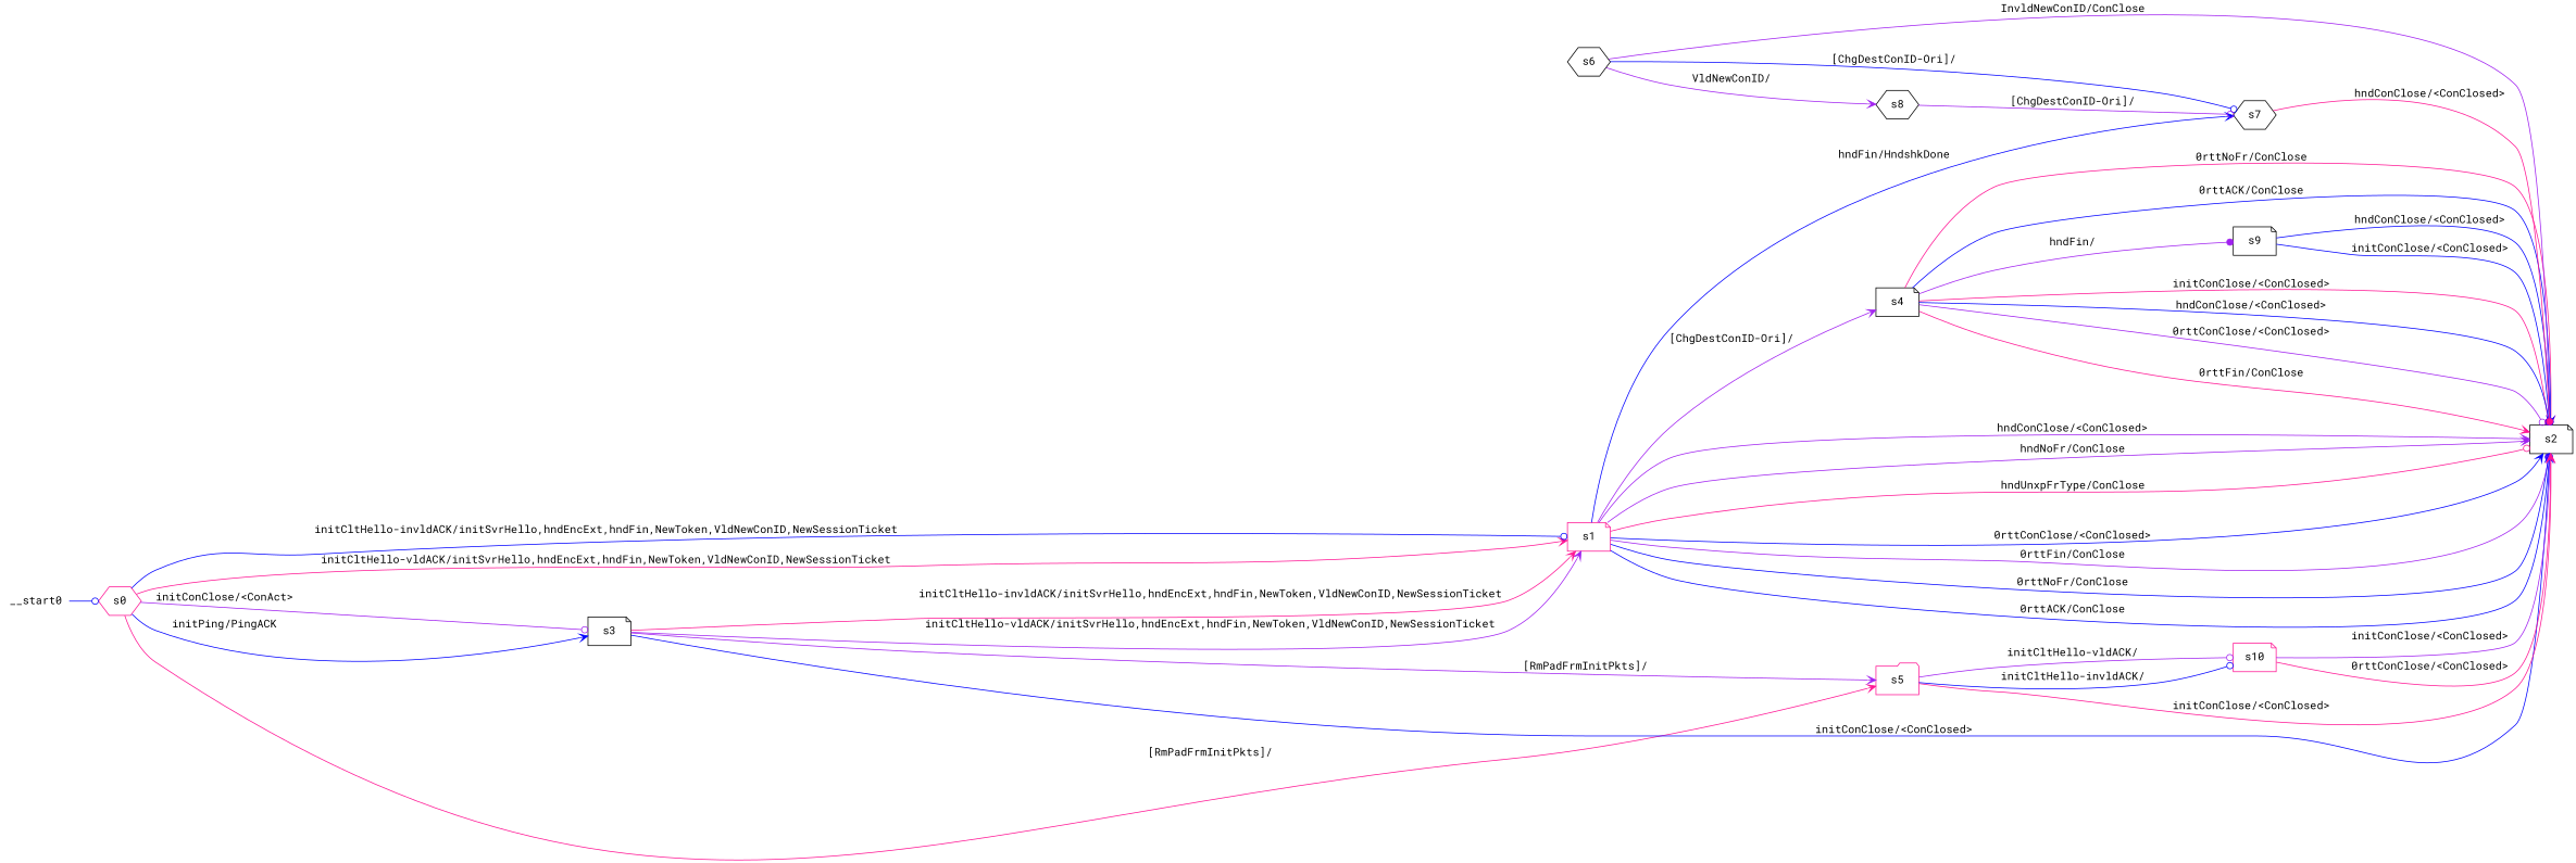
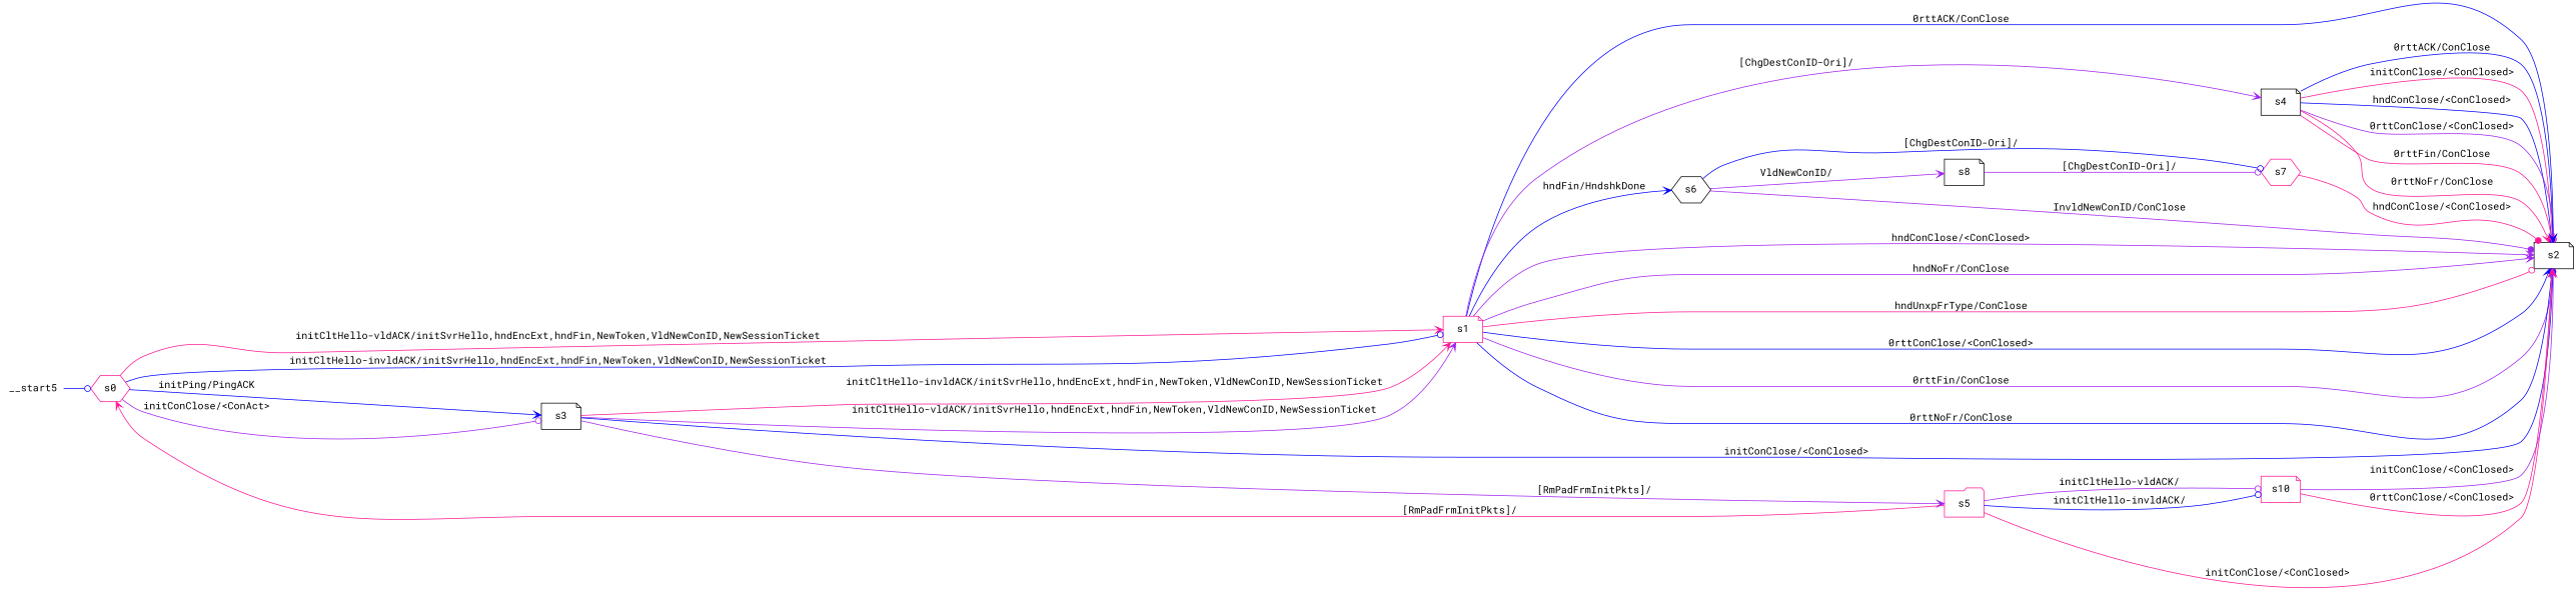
  digraph {
    fontname="Roboto Mono"
    rankdir=LR
    node [color=black fontname="Roboto Mono" shape=note]
    edge [arrowhead=vee color=blue fontname="Roboto Mono"]
    n1 [color=deeppink label=s0 shape=hexagon]
    n2 [color=deeppink label=s1]
    n3 [label=s3]
    n4 [color=deeppink label=s5 shape=folder]
    n5 [label=s2]
    n6 [label=s4]
    n7 [label=s6 shape=hexagon]
    n8 [color=deeppink label=s10]
-   n9 [label=s9]
-   n10 [label=s7 shape=hexagon]
-   n11 [label=s8 shape=hexagon]
-   __start0 [height=0 shape=none width=0]
+   n10 [color=deeppink label=s7 shape=hexagon]
+   n11 [label=s8]
+   __start0 [height=0 shape=none width=0 label=__start5]
    n1 -> n2 [color=deeppink label="initCltHello-vldACK/initSvrHello,hndEncExt,hndFin,NewToken,VldNewConID,NewSessionTicket "]
    n1 -> n2 [arrowhead=odot label="initCltHello-invldACK/initSvrHello,hndEncExt,hndFin,NewToken,VldNewConID,NewSessionTicket "]
    n1 -> n3 [label="initPing/PingACK "]
    n1 -> n3 [arrowhead=odot color=purple label="initConClose/<ConAct> "]
-   n1 -> n4 [color=deeppink label="[RmPadFrmInitPkts]/ "]
+   n4 -> n1 [color=deeppink label="[RmPadFrmInitPkts]/ "]
    n2 -> n5 [color=purple label="hndConClose/<ConClosed> "]
    n2 -> n5 [color=purple label="hndNoFr/ConClose "]
    n2 -> n5 [arrowhead=odot color=deeppink label="hndUnxpFrType/ConClose "]
    n2 -> n5 [label="0rttConClose/<ConClosed> "]
    n2 -> n5 [arrowhead=dot color=purple label="0rttFin/ConClose "]
    n2 -> n5 [arrowhead=odot label="0rttNoFr/ConClose "]
    n2 -> n5 [label="0rttACK/ConClose "]
    n2 -> n6 [color=purple label="[ChgDestConID-Ori]/ "]
-   n2 -> n10 [label="hndFin/HndshkDone "]
+   n2 -> n7 [label="hndFin/HndshkDone "]
    n3 -> n2 [color=purple label="initCltHello-vldACK/initSvrHello,hndEncExt,hndFin,NewToken,VldNewConID,NewSessionTicket "]
    n3 -> n2 [color=deeppink label="initCltHello-invldACK/initSvrHello,hndEncExt,hndFin,NewToken,VldNewConID,NewSessionTicket "]
    n3 -> n4 [color=purple label="[RmPadFrmInitPkts]/ "]
    n3 -> n5 [arrowhead=odot label="initConClose/<ConClosed> "]
    n4 -> n5 [color=deeppink label="initConClose/<ConClosed> "]
    n4 -> n8 [arrowhead=odot color=purple label="initCltHello-vldACK/ "]
    n4 -> n8 [arrowhead=odot label="initCltHello-invldACK/ "]
    n6 -> n5 [arrowhead=dot color=deeppink label="initConClose/<ConClosed> "]
    n6 -> n5 [arrowhead=dot label="hndConClose/<ConClosed> "]
    n6 -> n5 [arrowhead=odot color=purple label="0rttConClose/<ConClosed> "]
    n6 -> n5 [color=deeppink label="0rttFin/ConClose "]
    n6 -> n5 [color=deeppink label="0rttNoFr/ConClose "]
    n6 -> n5 [label="0rttACK/ConClose "]
-   n6 -> n9 [arrowhead=dot color=purple label="hndFin/ "]
    n7 -> n5 [arrowhead=dot color=purple label="InvldNewConID/ConClose "]
    n7 -> n10 [arrowhead=odot label="[ChgDestConID-Ori]/ "]
    n7 -> n11 [color=purple label="VldNewConID/ "]
    n8 -> n5 [color=purple label="initConClose/<ConClosed> "]
    n8 -> n5 [color=deeppink label="0rttConClose/<ConClosed> "]
-   n9 -> n5 [arrowhead=odot label="initConClose/<ConClosed> "]
-   n9 -> n5 [arrowhead=dot label="hndConClose/<ConClosed> "]
    n10 -> n5 [arrowhead=dot color=deeppink label="hndConClose/<ConClosed> "]
    n11 -> n10 [arrowhead=odot color=purple label="[ChgDestConID-Ori]/ "]
    __start0 -> n1 [arrowhead=odot]
  }
